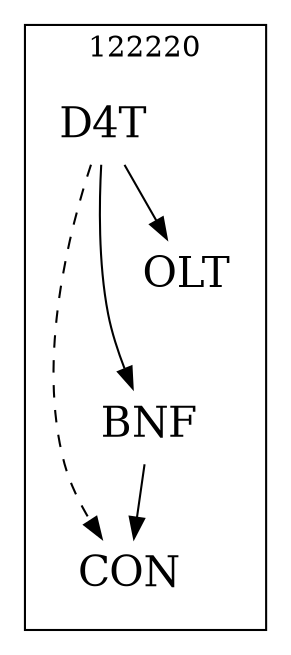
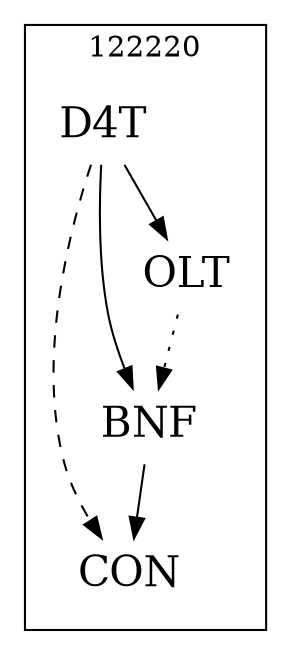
  strict digraph {
    node [fontsize=20 shape=plaintext]
    edge [style=solid]
    n1 [label=CON]
    n2 [label=BNF]
    n3 [label=D4T]
    n4 [label=OLT]
    subgraph cluster_1 {
      label=122220
      labeldoc=t
      n1
      n2
      n3
      n4
    }
    n2 -> n1
    n3 -> n1 [style=dashed]
    n3 -> n2
    n3 -> n4
+   n4 -> n2 [style=dotted]
  }
